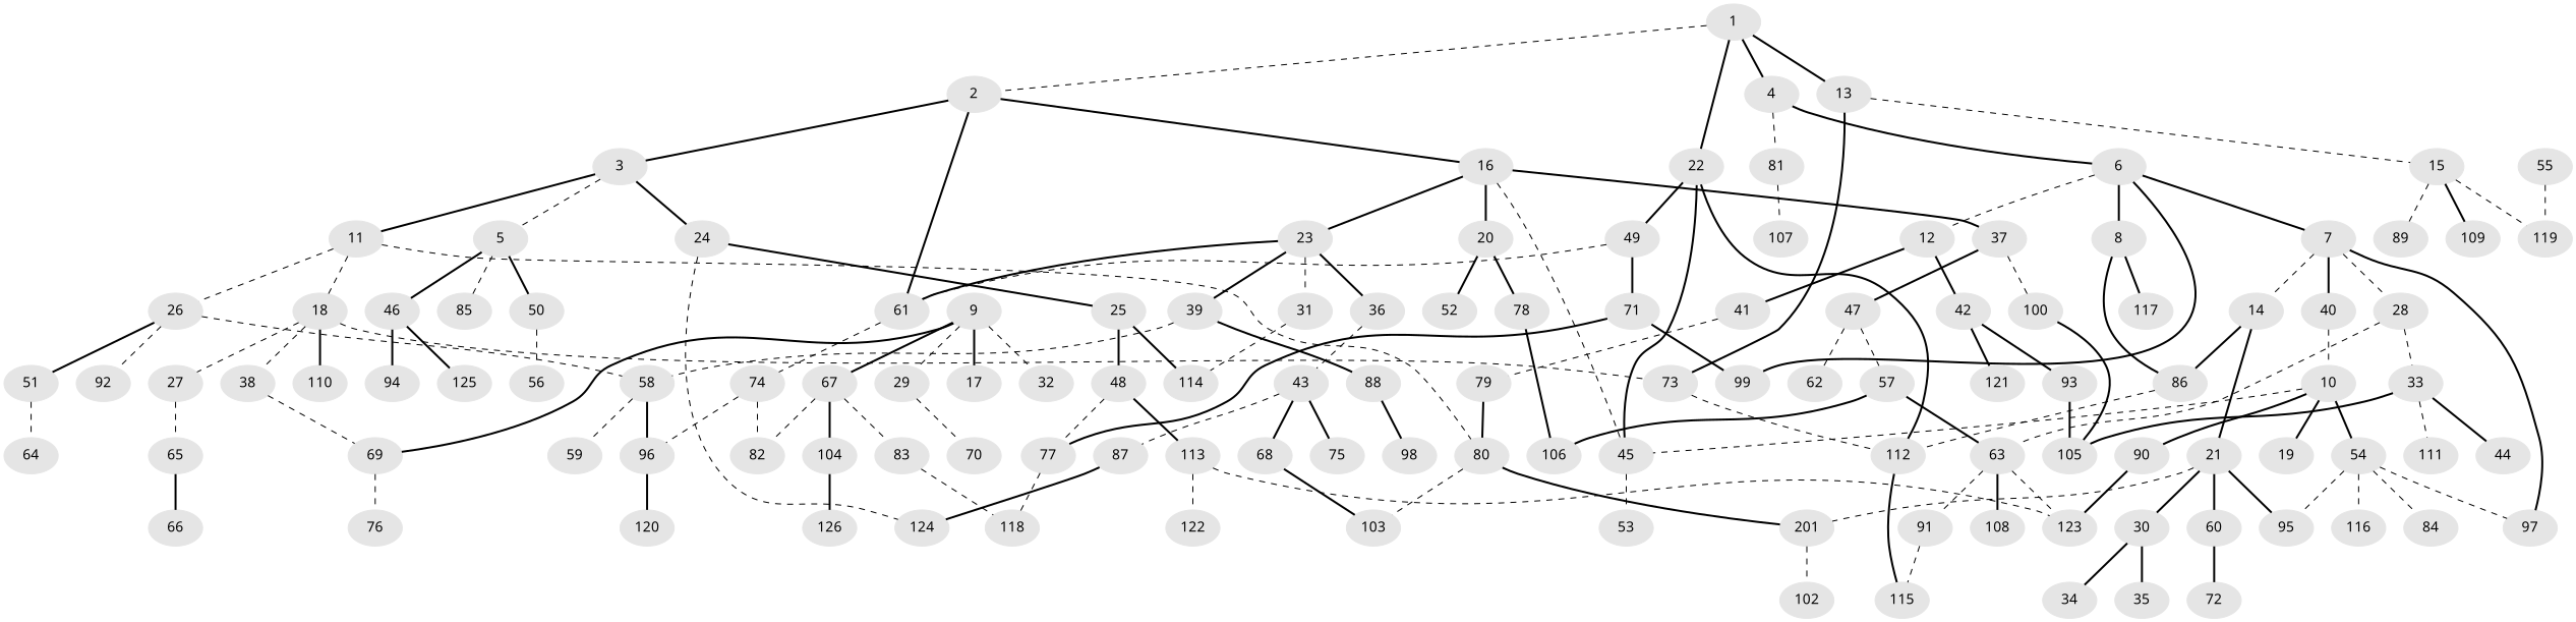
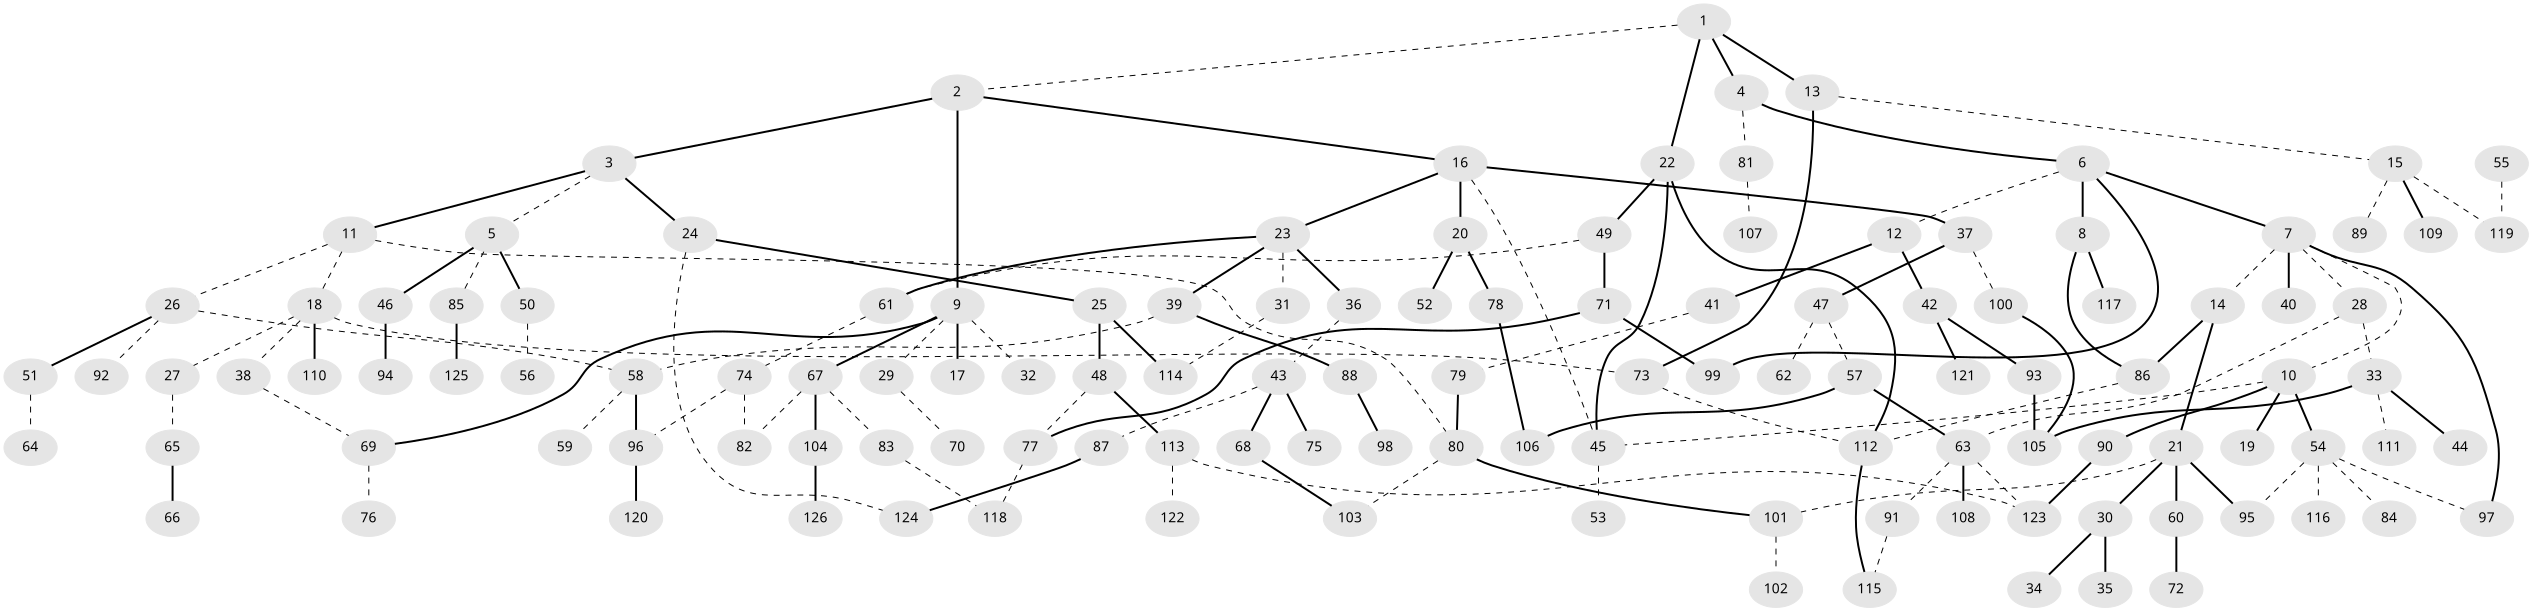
  graph {
    fontname="Noto Sans"
    node [color=gray90 fontname="Noto Sans" style=filled]
    edge [fontname="Noto Sans" style=bold]
    1
    2
    4
    13
    22
    3
    9
    16
    6
    81
    15
    73
    45
    49
    112
    5
    11
    24
    17
    29
    32
    67
    69
    20
    23
    37
    46
    50
    85
    18
    26
    80
    25
    124
    7
    8
    12
    99
    107
    94
    56
    125
    10
    14
    28
    40
    97
    86
    117
    41
    42
    19
    54
    90
    21
    33
    63
    70
    82
    83
    104
    76
    53
    95
    84
    116
    55
    119
    123
    27
    38
    110
    51
    58
    92
-   101 [label=201]
+   101
    103
    79
    93
    121
    89
    109
    30
    60
    52
    78
    31
    36
    39
    61
    47
    100
    65
    34
    35
    72
    102
    71
    115
    114
    43
    88
    74
    48
    77
    113
    64
    59
    96
    66
    44
    105
    111
    91
    108
    68
    75
    87
    57
    62
    106
    98
    118
    122
    120
    126
    1 -- 2 [style=dashed]
    1 -- 4
    1 -- 13
    1 -- 22
    2 -- 3
-   2 -- 61
+   2 -- 9
    2 -- 16
    4 -- 6
    4 -- 81 [style=dashed]
    13 -- 15 [style=dashed]
    13 -- 73
    22 -- 45
    22 -- 49
    22 -- 112
    3 -- 5 [style=dashed]
    3 -- 11
    3 -- 24
    9 -- 17
    9 -- 29 [style=dashed]
    9 -- 32 [style=dashed]
    9 -- 67
    9 -- 69
    16 -- 45 [style=dashed]
    16 -- 20
    16 -- 23
    16 -- 37
    6 -- 7
    6 -- 8
    6 -- 12 [style=dashed]
    6 -- 99
    81 -- 107 [style=dashed]
    15 -- 119 [style=dashed]
    15 -- 89 [style=dashed]
    15 -- 109
    73 -- 112 [style=dashed]
    45 -- 53 [style=dashed]
    49 -- 61 [style=dashed]
    49 -- 71
    112 -- 115
    5 -- 46
    5 -- 50
    5 -- 85 [style=dashed]
    11 -- 18 [style=dashed]
    11 -- 26 [style=dashed]
    11 -- 80 [style=dashed]
    24 -- 25
    24 -- 124 [style=dashed]
    29 -- 70 [style=dashed]
    67 -- 82 [style=dashed]
    67 -- 83 [style=dashed]
    67 -- 104
    69 -- 76 [style=dashed]
    20 -- 52
    20 -- 78
    23 -- 31 [style=dashed]
    23 -- 36
    23 -- 39
    23 -- 61
    37 -- 47
    37 -- 100 [style=dashed]
    46 -- 94
    50 -- 56 [style=dashed]
-   46 -- 125
+   85 -- 125
    18 -- 73 [style=dashed]
    18 -- 27 [style=dashed]
    18 -- 38 [style=dashed]
    18 -- 110
    26 -- 51
    26 -- 58 [style=dashed]
    26 -- 92 [style=dashed]
    80 -- 101
    80 -- 103 [style=dashed]
    25 -- 114
    25 -- 48
-   40 -- 10 [style=dashed]
+   7 -- 10 [style=dashed]
    7 -- 14 [style=dashed]
    7 -- 28 [style=dashed]
    7 -- 40
    7 -- 97
    8 -- 86
    8 -- 117
    12 -- 41
    12 -- 42
    10 -- 45 [style=dashed]
    10 -- 19
    10 -- 54
    10 -- 90
    14 -- 86
    14 -- 21
    28 -- 33 [style=dashed]
    28 -- 63 [style=dashed]
    86 -- 112 [style=dashed]
    41 -- 79 [style=dashed]
    42 -- 93
    42 -- 121
    54 -- 97 [style=dashed]
    54 -- 95 [style=dashed]
    54 -- 84 [style=dashed]
    54 -- 116 [style=dashed]
    90 -- 123
    21 -- 95
    21 -- 101 [style=dashed]
    21 -- 30
    21 -- 60
    33 -- 44
    33 -- 105
    33 -- 111 [style=dashed]
    63 -- 123 [style=dashed]
    63 -- 91 [style=dashed]
    63 -- 108
    83 -- 118 [style=dashed]
    104 -- 126
    55 -- 119 [style=dashed]
    27 -- 65 [style=dashed]
    38 -- 69 [style=dashed]
    51 -- 64 [style=dashed]
    58 -- 59 [style=dashed]
    58 -- 96
    101 -- 102 [style=dashed]
    79 -- 80
    93 -- 105
    30 -- 34
    30 -- 35
    60 -- 72
    78 -- 106
    31 -- 114 [style=dashed]
    36 -- 43 [style=dashed]
    39 -- 58 [style=dashed]
    39 -- 88
    61 -- 74 [style=dashed]
    47 -- 57 [style=dashed]
    47 -- 62 [style=dashed]
    100 -- 105
    65 -- 66
    71 -- 99
    71 -- 77
    43 -- 68
    43 -- 75
    43 -- 87 [style=dashed]
    88 -- 98
    74 -- 82 [style=dashed]
    74 -- 96 [style=dashed]
    48 -- 77 [style=dashed]
    48 -- 113
    77 -- 118 [style=dashed]
    113 -- 123 [style=dashed]
    113 -- 122 [style=dashed]
    96 -- 120
    91 -- 115 [style=dashed]
    68 -- 103
    87 -- 124
    57 -- 63
    57 -- 106
  }
